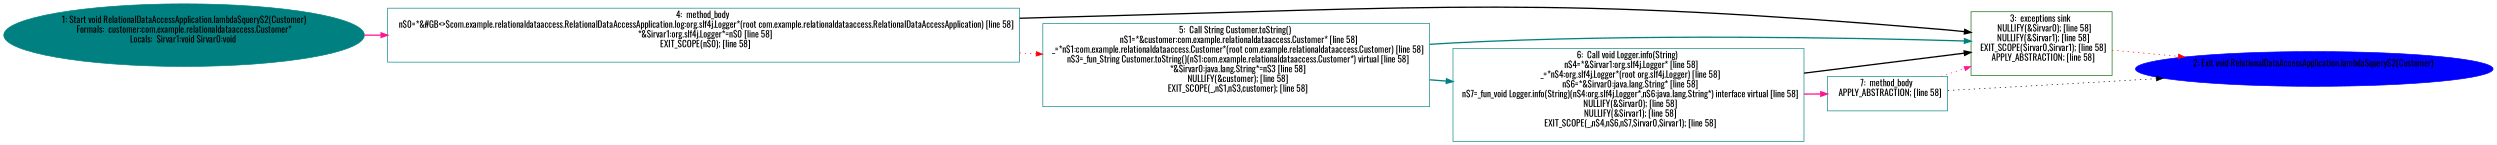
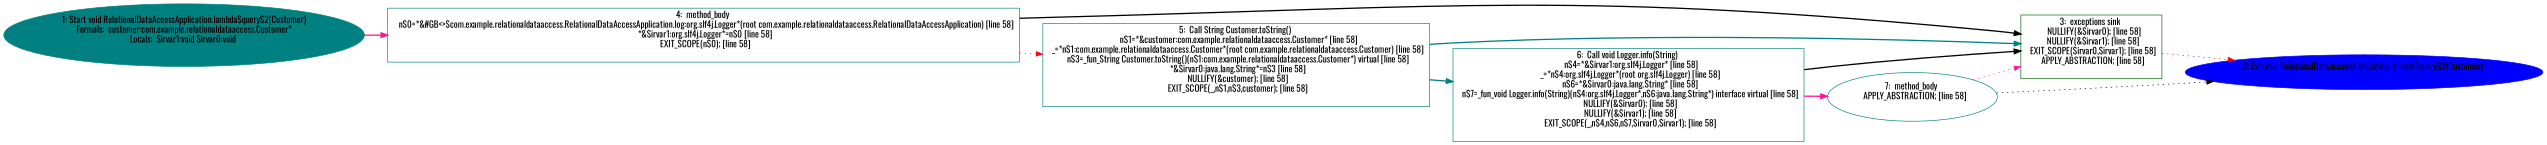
  digraph {
    rankdir=LR
    fontname=Oswald
    node [color=teal fontname=Oswald shape=box]
    edge [color=deeppink style=bold fontname=Oswald]
    n1 [label="1: Start void RelationalDataAccessApplication.lambda$query$2(Customer)\nFormals:  customer:com.example.relationaldataaccess.Customer*\nLocals:  $irvar1:void $irvar0:void \n  " style=filled shape=""]
    n2 [label="4:  method_body \n   n$0=*&#GB<>$com.example.relationaldataaccess.RelationalDataAccessApplication.log:org.slf4j.Logger*(root com.example.relationaldataaccess.RelationalDataAccessApplication) [line 58]\n  *&$irvar1:org.slf4j.Logger*=n$0 [line 58]\n  EXIT_SCOPE(n$0); [line 58]\n "]
    n3 [label="3:  exceptions sink \n   NULLIFY(&$irvar0); [line 58]\n  NULLIFY(&$irvar1); [line 58]\n  EXIT_SCOPE($irvar0,$irvar1); [line 58]\n  APPLY_ABSTRACTION; [line 58]\n " color=darkgreen]
    n4 [label="5:  Call String Customer.toString() \n   n$1=*&customer:com.example.relationaldataaccess.Customer* [line 58]\n  _=*n$1:com.example.relationaldataaccess.Customer*(root com.example.relationaldataaccess.Customer) [line 58]\n  n$3=_fun_String Customer.toString()(n$1:com.example.relationaldataaccess.Customer*) virtual [line 58]\n  *&$irvar0:java.lang.String*=n$3 [line 58]\n  NULLIFY(&customer); [line 58]\n  EXIT_SCOPE(_,n$1,n$3,customer); [line 58]\n "]
    n5 [color=blue label="2: Exit void RelationalDataAccessApplication.lambda$query$2(Customer) \n  " style=filled shape=""]
    n6 [label="6:  Call void Logger.info(String) \n   n$4=*&$irvar1:org.slf4j.Logger* [line 58]\n  _=*n$4:org.slf4j.Logger*(root org.slf4j.Logger) [line 58]\n  n$6=*&$irvar0:java.lang.String* [line 58]\n  n$7=_fun_void Logger.info(String)(n$4:org.slf4j.Logger*,n$6:java.lang.String*) interface virtual [line 58]\n  NULLIFY(&$irvar0); [line 58]\n  NULLIFY(&$irvar1); [line 58]\n  EXIT_SCOPE(_,n$4,n$6,n$7,$irvar0,$irvar1); [line 58]\n "]
-   n7 [label="7:  method_body \n   APPLY_ABSTRACTION; [line 58]\n "]
+   n7 [label="7:  method_body \n   APPLY_ABSTRACTION; [line 58]\n " shape=ellipse]
    n1 -> n2
    n2 -> n3 [color=black]
    n2 -> n4 [color=red style=dotted]
    n3 -> n5 [color=red style=dotted]
    n4 -> n3 [color=teal]
    n4 -> n6 [color=teal]
    n6 -> n3 [color=black]
    n6 -> n7
    n7 -> n3 [style=dotted]
    n7 -> n5 [color=black style=dotted]
  }
